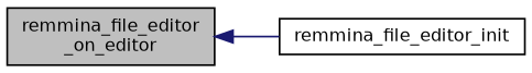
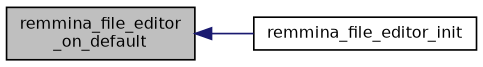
  digraph {
    rankdir=LR
    node [color=black fontname=Helvetica fontsize=10 shape=record style=filled]
-   n1 [fillcolor=grey75 fontcolor=black height=0.2 label="remmina_file_editor\l_on_editor" width=0.4]
+   n1 [fillcolor=grey75 fontcolor=black height=0.2 label="remmina_file_editor\l_on_default" width=0.4]
    n2 [fillcolor=white height=0.2 label=remmina_file_editor_init width=0.4]
    n1 -> n2 [color=midnightblue dir=back fontname=Helvetica fontsize=10 labelfontname=Helvetica labelfontsize=10 style=solid]
  }
